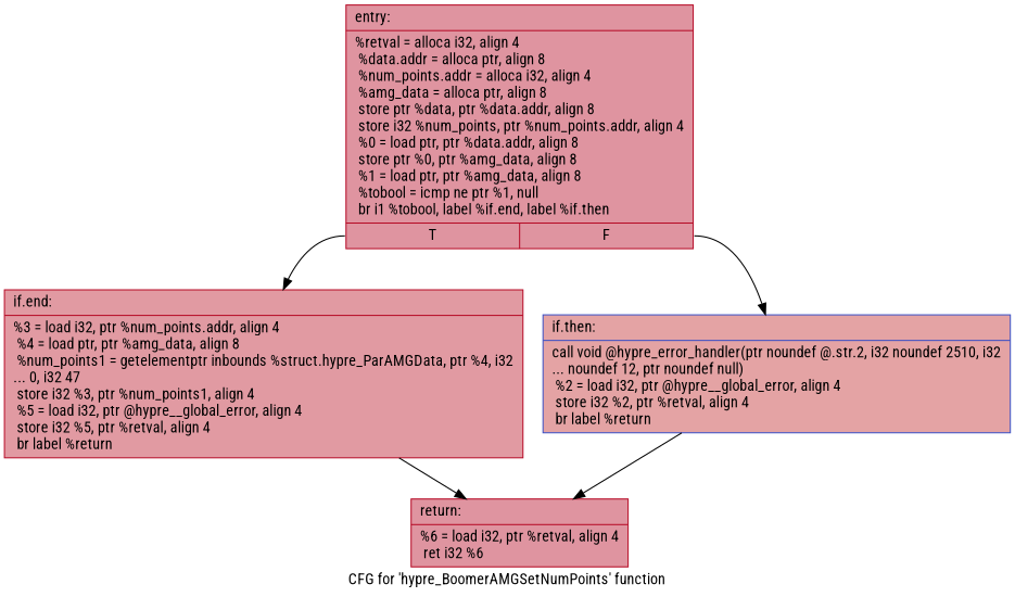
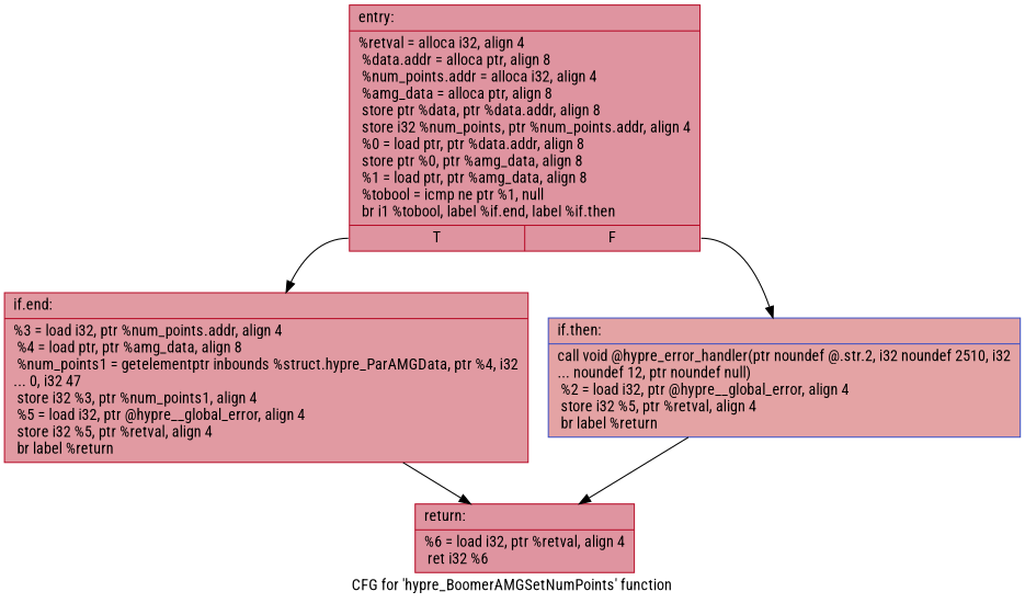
  digraph {
    label="CFG for 'hypre_BoomerAMGSetNumPoints' function"
    fontname="Roboto Condensed"
    node [color="#b70d28ff" fillcolor="#b70d2870" fontname="Roboto Condensed" shape=record style=filled]
    edge [fontname="Roboto Condensed"]
    n1 [label="{entry:\l|  %retval = alloca i32, align 4\l  %data.addr = alloca ptr, align 8\l  %num_points.addr = alloca i32, align 4\l  %amg_data = alloca ptr, align 8\l  store ptr %data, ptr %data.addr, align 8\l  store i32 %num_points, ptr %num_points.addr, align 4\l  %0 = load ptr, ptr %data.addr, align 8\l  store ptr %0, ptr %amg_data, align 8\l  %1 = load ptr, ptr %amg_data, align 8\l  %tobool = icmp ne ptr %1, null\l  br i1 %tobool, label %if.end, label %if.then\l|{<s0>T|<s1>F}}"]
    n2 [fillcolor="#bb1b2c70" label="{if.end:\l|  %3 = load i32, ptr %num_points.addr, align 4\l  %4 = load ptr, ptr %amg_data, align 8\l  %num_points1 = getelementptr inbounds %struct.hypre_ParAMGData, ptr %4, i32\l... 0, i32 47\l  store i32 %3, ptr %num_points1, align 4\l  %5 = load i32, ptr @hypre__global_error, align 4\l  store i32 %5, ptr %retval, align 4\l  br label %return\l}"]
-   n3 [color="#3d50c3ff" fillcolor="#c32e3170" label="{if.then:\l|  call void @hypre_error_handler(ptr noundef @.str.2, i32 noundef 2510, i32\l... noundef 12, ptr noundef null)\l  %2 = load i32, ptr @hypre__global_error, align 4\l  store i32 %2, ptr %retval, align 4\l  br label %return\l}"]
+   n3 [color="#3d50c3ff" fillcolor="#c32e3170" label="{if.then:\l|  call void @hypre_error_handler(ptr noundef @.str.2, i32 noundef 2510, i32\l... noundef 12, ptr noundef null)\l  %2 = load i32, ptr @hypre__global_error, align 4\l  store i32 %5, ptr %retval, align 4\l  br label %return\l}"]
    n4 [label="{return:\l|  %6 = load i32, ptr %retval, align 4\l  ret i32 %6\l}"]
    n1 -> n2 [tailport=s0]
    n1 -> n3 [tailport=s1]
    n2 -> n4
    n3 -> n4
  }
